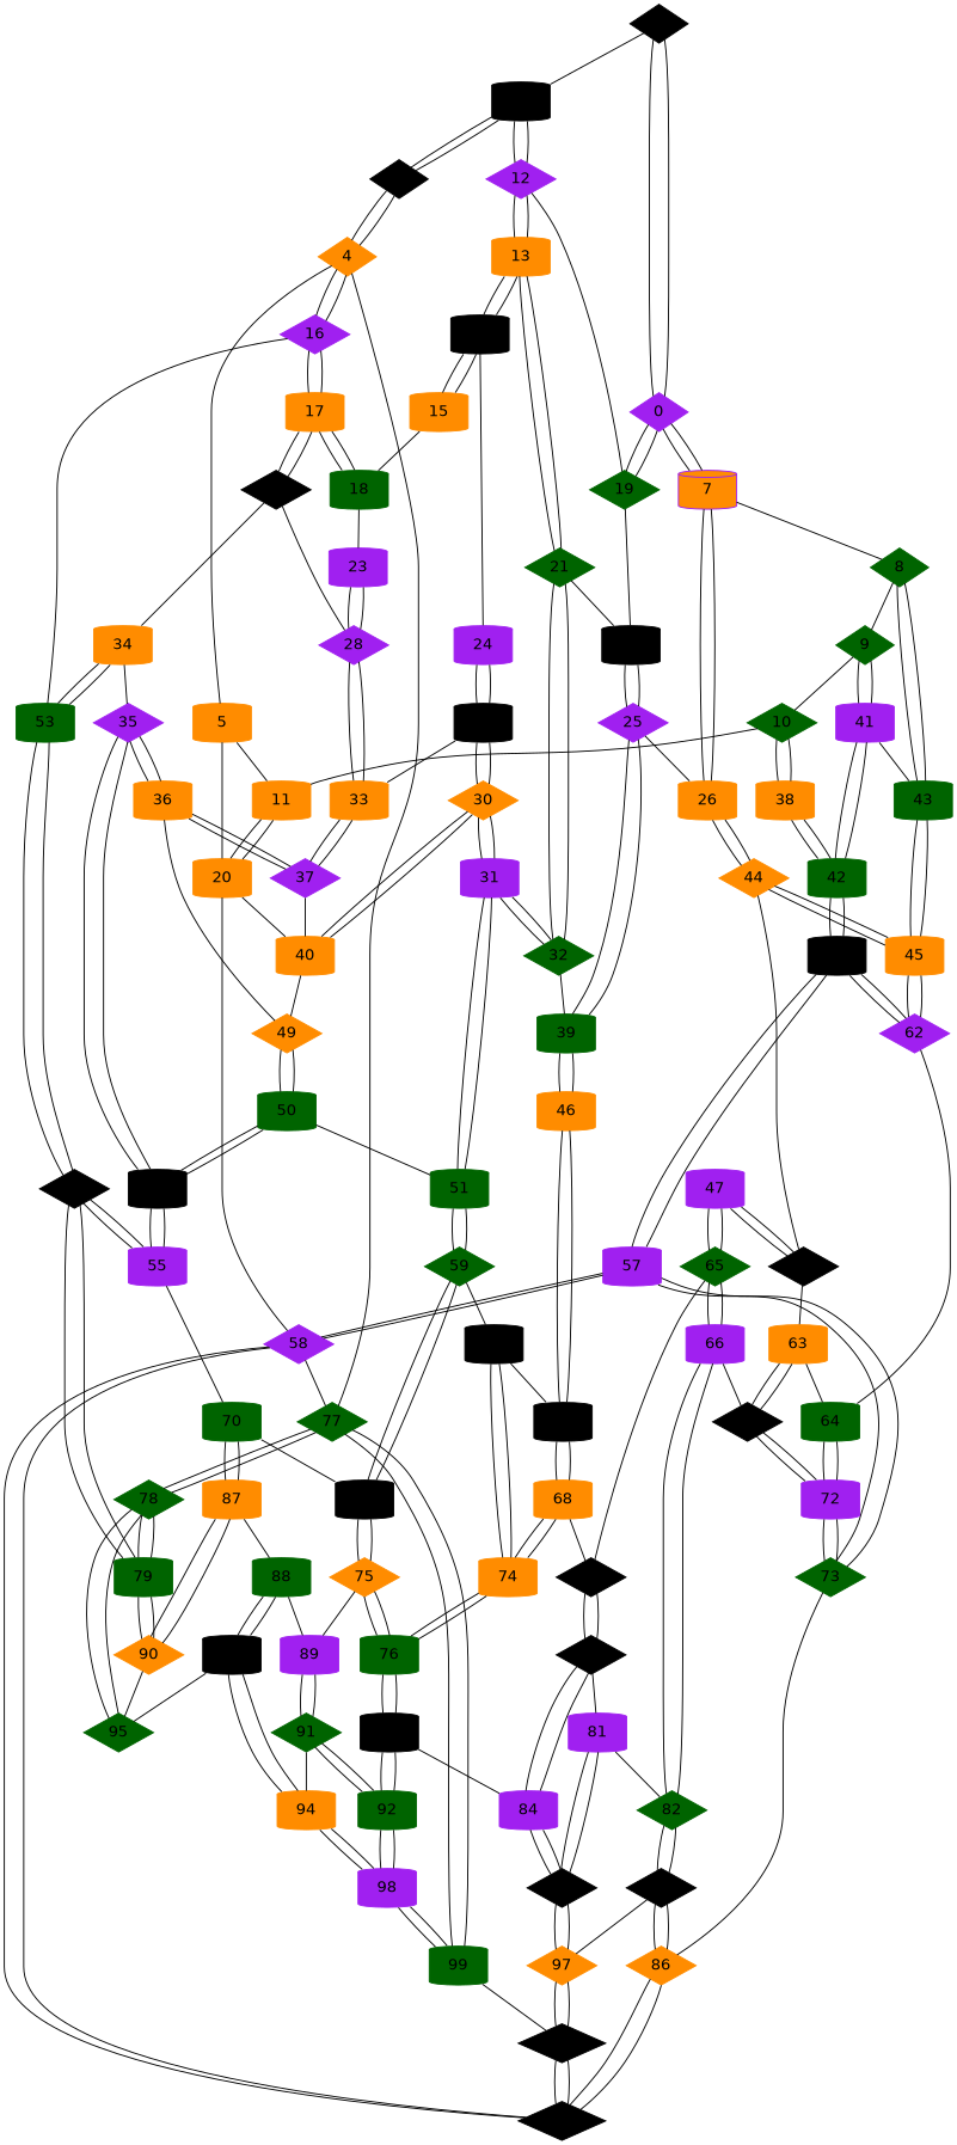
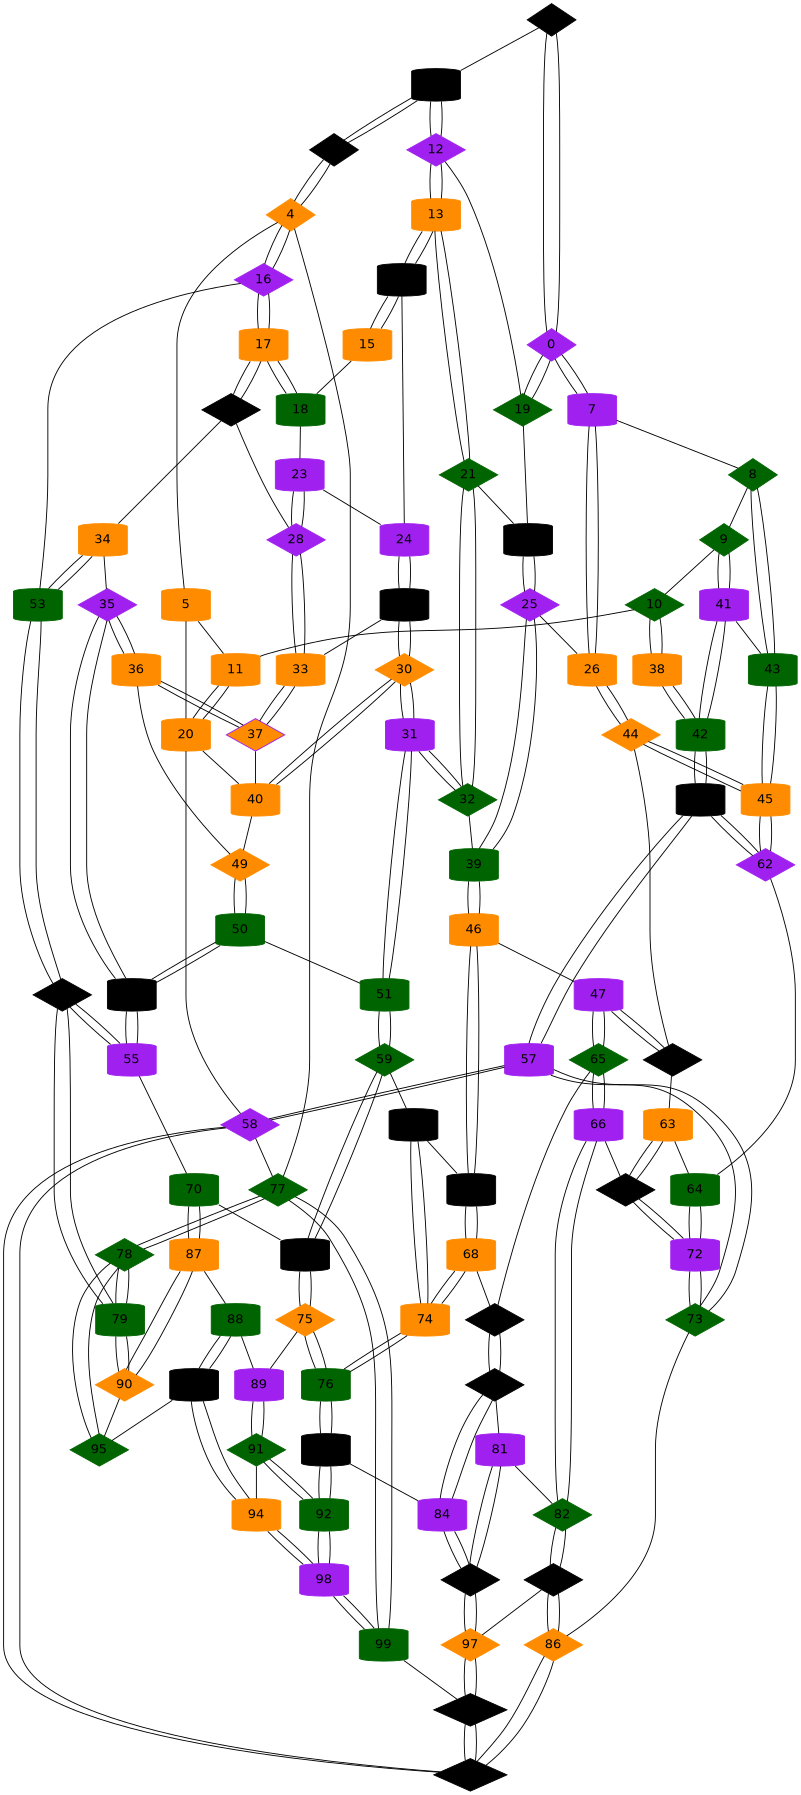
  graph {
    fontname="DejaVu Sans"
    node [color=darkgreen fontname="DejaVu Sans" shape=cylinder style=filled]
    edge [fontname="DejaVu Sans"]
    1 [color=black shape=diamond]
    2 [color=black]
    n3 [color=purple label=0 shape=diamond]
    3 [color=black shape=diamond]
    12 [color=purple shape=diamond]
-   7 [color=purple fillcolor=darkorange]
+   7 [color=purple]
    19 [shape=diamond]
    4 [color=darkorange shape=diamond]
    13 [color=darkorange]
    5 [color=darkorange]
    16 [color=purple shape=diamond]
    77 [shape=diamond]
    11 [color=darkorange]
    20 [color=darkorange]
    17 [color=darkorange]
    53
    78 [shape=diamond]
    99
    58 [color=purple shape=diamond]
    40 [color=darkorange]
    8 [shape=diamond]
    26 [color=darkorange]
    22 [color=black]
    9 [shape=diamond]
    43
    44 [color=darkorange shape=diamond]
    10 [shape=diamond]
    41 [color=purple]
    45 [color=darkorange]
    38 [color=darkorange]
    42
    14 [color=black]
    21 [shape=diamond]
    15 [color=darkorange]
    24 [color=purple]
    32 [shape=diamond]
    18
    29 [color=black]
    23 [color=purple]
    27 [color=black shape=diamond]
    54 [color=black shape=diamond]
    28 [color=purple shape=diamond]
    34 [color=darkorange]
    25 [color=purple shape=diamond]
    101 [color=black shape=diamond]
    39
    33 [color=darkorange]
    30 [color=darkorange shape=diamond]
    46 [color=darkorange]
    48 [color=black shape=diamond]
    35 [color=purple shape=diamond]
-   37 [color=purple shape=diamond]
+   37 [color=purple shape=diamond fillcolor=darkorange]
    31 [color=purple]
    51
    49 [color=darkorange shape=diamond]
    59 [shape=diamond]
    36 [color=darkorange]
    52 [color=black]
    55 [color=purple]
    50
    56 [color=black]
    47 [color=purple]
    61 [color=black]
    62 [color=purple shape=diamond]
    57 [color=purple]
    63 [color=darkorange]
    64
    65 [shape=diamond]
    68 [color=darkorange]
    66 [color=purple]
    69 [color=black shape=diamond]
    67 [color=black shape=diamond]
    60 [color=black]
    71 [color=black]
    70
    79
    90 [color=darkorange shape=diamond]
    87 [color=darkorange]
    73 [shape=diamond]
    86 [color=darkorange shape=diamond]
    74 [color=darkorange]
    75 [color=darkorange shape=diamond]
    76
    72 [color=purple]
    82 [shape=diamond]
    80 [color=black shape=diamond]
    85 [color=black shape=diamond]
    81 [color=purple]
    84 [color=purple]
    88
    89 [color=purple]
    83 [color=black]
    91 [shape=diamond]
    92
    95 [shape=diamond]
    100 [color=black shape=diamond]
    96 [color=black shape=diamond]
    97 [color=darkorange shape=diamond]
    98 [color=purple]
    93 [color=black]
    94 [color=darkorange]
    1 -- 2
    1 -- n3
    1 -- n3
    2 -- 3
    2 -- 3
    2 -- 12
    2 -- 12
    n3 -- 7
    n3 -- 7
    n3 -- 19
    n3 -- 19
    3 -- 4
    3 -- 4
    12 -- 19
    12 -- 13
    12 -- 13
    7 -- 8
    7 -- 26
    7 -- 26
    19 -- 22
    4 -- 5
    4 -- 16
    4 -- 16
    4 -- 77
    13 -- 14
    13 -- 14
    13 -- 21
    13 -- 21
    5 -- 11
    5 -- 20
    16 -- 17
    16 -- 17
    16 -- 53
    77 -- 78
    77 -- 78
    77 -- 99
    77 -- 99
    11 -- 20
    11 -- 20
    20 -- 58
    20 -- 40
    17 -- 18
    17 -- 18
    17 -- 27
    17 -- 27
    53 -- 54
    53 -- 54
    78 -- 79
    78 -- 79
    78 -- 95
    78 -- 95
    99 -- 100
    58 -- 77
    58 -- 101
    58 -- 101
    40 -- 49
    8 -- 9
    8 -- 43
    8 -- 43
    26 -- 44
    26 -- 44
    22 -- 25
    22 -- 25
    9 -- 10
    9 -- 41
    9 -- 41
    43 -- 45
    43 -- 45
    44 -- 45
    44 -- 45
    44 -- 48
    10 -- 11
    10 -- 38
    10 -- 38
    41 -- 43
    41 -- 42
    41 -- 42
    45 -- 62
    45 -- 62
    38 -- 42
    38 -- 42
    42 -- 56
    42 -- 56
    14 -- 15
    14 -- 15
    14 -- 24
    21 -- 22
    21 -- 32
    21 -- 32
    15 -- 18
    24 -- 29
    24 -- 29
    32 -- 39
    18 -- 23
    29 -- 33
    29 -- 30
    29 -- 30
+   23 -- 24
    23 -- 28
    23 -- 28
    27 -- 28
    27 -- 34
    54 -- 55
    54 -- 55
    54 -- 79
    54 -- 79
    28 -- 33
    28 -- 33
    34 -- 53
    34 -- 53
    34 -- 35
    25 -- 26
    25 -- 39
    25 -- 39
    39 -- 46
    39 -- 46
    33 -- 37
    33 -- 37
    30 -- 40
    30 -- 40
    30 -- 31
    30 -- 31
+   46 -- 47
    46 -- 61
    46 -- 61
    48 -- 63
    35 -- 36
    35 -- 36
    35 -- 52
    35 -- 52
    37 -- 40
    31 -- 32
    31 -- 32
    31 -- 51
    31 -- 51
    51 -- 59
    51 -- 59
    49 -- 50
    49 -- 50
    59 -- 60
    59 -- 71
    59 -- 71
    36 -- 37
    36 -- 37
    36 -- 49
    52 -- 55
    52 -- 55
    55 -- 70
    50 -- 51
    50 -- 52
    50 -- 52
    56 -- 62
    56 -- 62
    56 -- 57
    56 -- 57
    47 -- 48
    47 -- 48
    47 -- 65
    47 -- 65
    61 -- 68
    61 -- 68
    62 -- 64
    57 -- 58
    57 -- 58
    57 -- 73
    57 -- 73
    63 -- 64
    63 -- 67
    63 -- 67
    64 -- 72
    64 -- 72
    65 -- 66
    65 -- 66
    65 -- 69
    68 -- 69
    68 -- 74
    68 -- 74
    66 -- 67
    66 -- 82
    66 -- 82
    69 -- 80
    69 -- 80
    67 -- 72
    67 -- 72
    60 -- 61
    60 -- 74
    60 -- 74
    71 -- 75
    71 -- 75
    70 -- 71
    70 -- 87
    70 -- 87
    79 -- 90
    79 -- 90
    90 -- 95
    87 -- 90
    87 -- 90
    87 -- 88
    73 -- 86
    86 -- 101
    86 -- 101
    74 -- 76
    74 -- 76
    75 -- 76
    75 -- 76
    75 -- 89
    76 -- 83
    76 -- 83
    72 -- 73
    72 -- 73
    82 -- 85
    82 -- 85
    80 -- 81
    80 -- 84
    80 -- 84
    85 -- 86
    85 -- 86
    85 -- 97
    81 -- 82
    81 -- 96
    81 -- 96
    84 -- 96
    84 -- 96
    88 -- 89
    88 -- 93
    88 -- 93
    89 -- 91
    89 -- 91
    83 -- 84
    83 -- 92
    83 -- 92
    91 -- 92
    91 -- 92
    91 -- 94
    92 -- 98
    92 -- 98
    100 -- 101
    100 -- 101
    96 -- 97
    96 -- 97
    97 -- 100
    97 -- 100
    98 -- 99
    98 -- 99
    93 -- 95
    93 -- 94
    93 -- 94
    94 -- 98
    94 -- 98
  }
